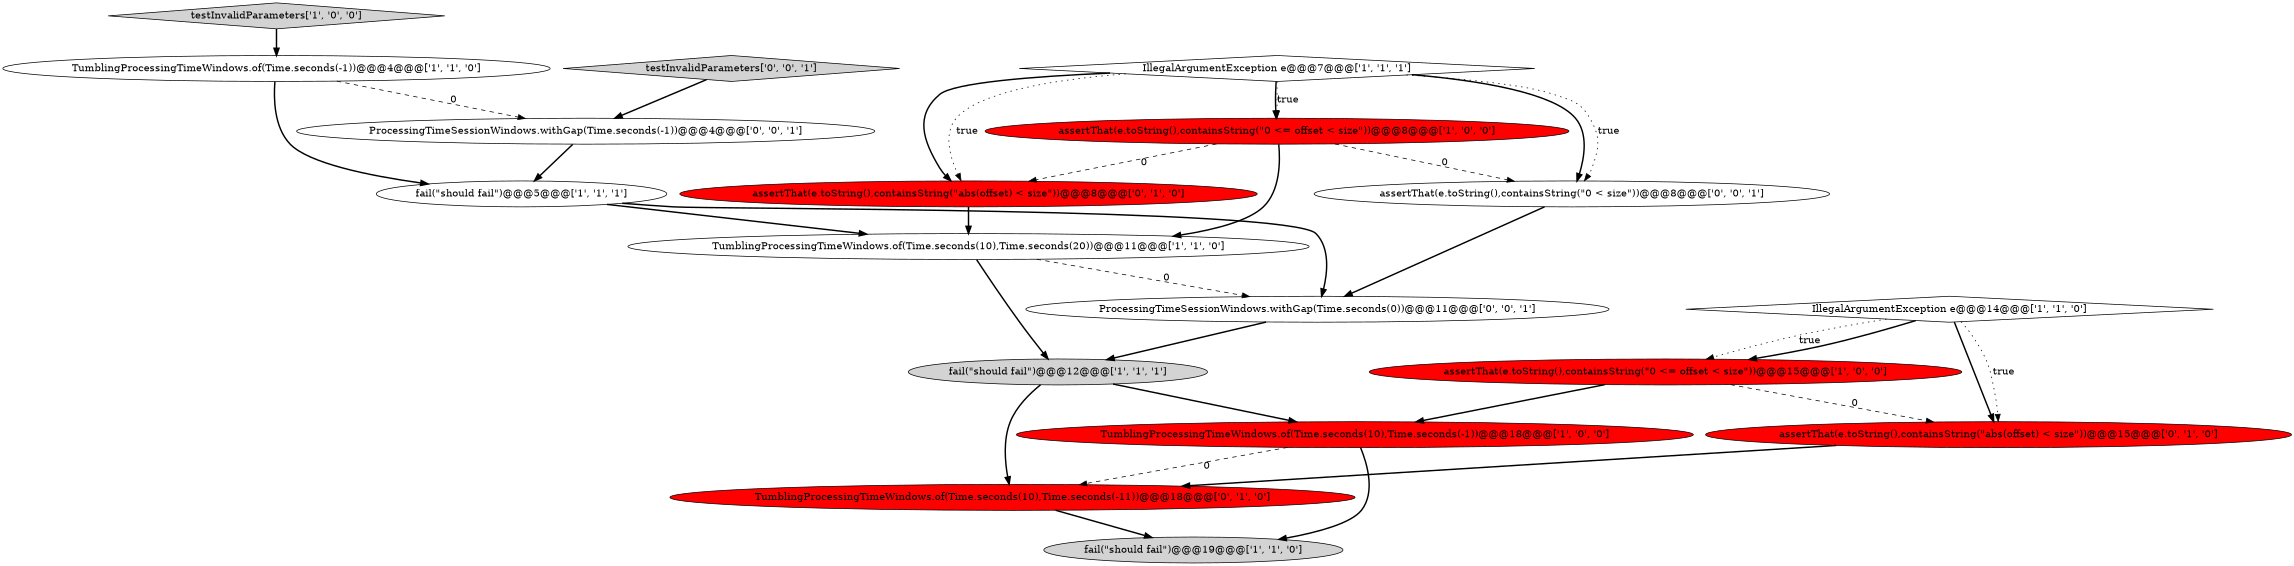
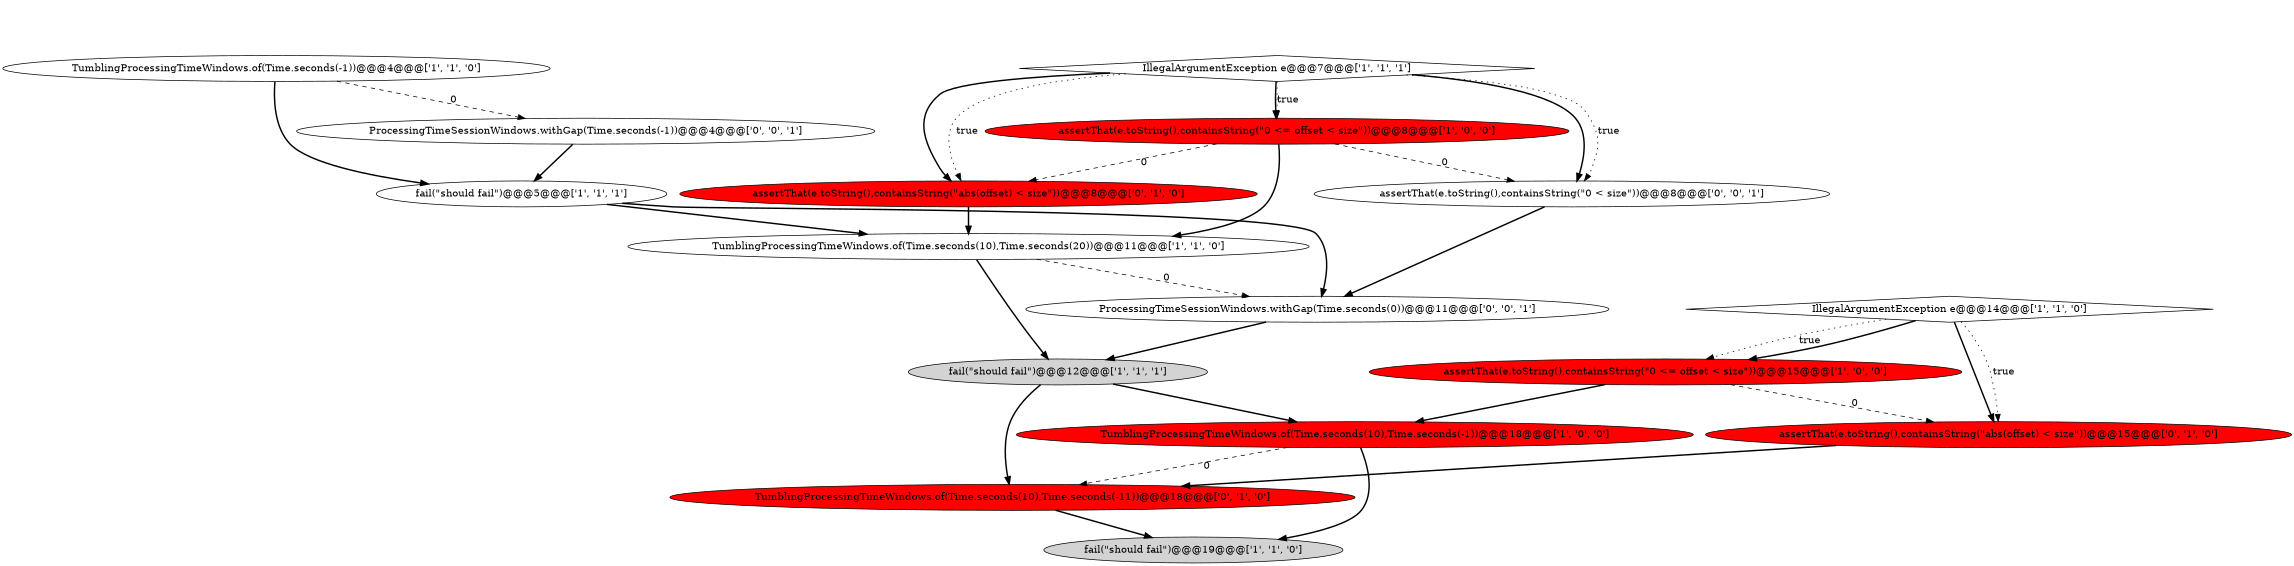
  digraph {
    node [fillcolor=white shape=ellipse style=filled]
    edge [style=bold]
-   n1 [fillcolor=lightgray label="testInvalidParameters['1', '0', '0']" shape=diamond]
    n2 [label="TumblingProcessingTimeWindows.of(Time.seconds(-1))@@@4@@@['1', '1', '0']"]
    n3 [label="ProcessingTimeSessionWindows.withGap(Time.seconds(-1))@@@4@@@['0', '0', '1']"]
    n4 [label="fail(\"should fail\")@@@5@@@['1', '1', '1']"]
    n5 [fillcolor=lightgray label="fail(\"should fail\")@@@12@@@['1', '1', '1']"]
    n6 [fillcolor=red label="TumblingProcessingTimeWindows.of(Time.seconds(10),Time.seconds(-11))@@@18@@@['0', '1', '0']"]
    n7 [fillcolor=red label="TumblingProcessingTimeWindows.of(Time.seconds(10),Time.seconds(-1))@@@18@@@['1', '0', '0']"]
    n8 [fillcolor=lightgray label="fail(\"should fail\")@@@19@@@['1', '1', '0']"]
    n9 [fillcolor=red label="assertThat(e.toString(),containsString(\"abs(offset) < size\"))@@@8@@@['0', '1', '0']"]
    n10 [label="TumblingProcessingTimeWindows.of(Time.seconds(10),Time.seconds(20))@@@11@@@['1', '1', '0']"]
    n11 [label="ProcessingTimeSessionWindows.withGap(Time.seconds(0))@@@11@@@['0', '0', '1']"]
    n12 [label="assertThat(e.toString(),containsString(\"0 < size\"))@@@8@@@['0', '0', '1']"]
    n13 [fillcolor=red label="assertThat(e.toString(),containsString(\"0 <= offset < size\"))@@@15@@@['1', '0', '0']"]
    n14 [fillcolor=red label="assertThat(e.toString(),containsString(\"abs(offset) < size\"))@@@15@@@['0', '1', '0']"]
    n15 [label="IllegalArgumentException e@@@14@@@['1', '1', '0']" shape=diamond]
    n16 [label="IllegalArgumentException e@@@7@@@['1', '1', '1']" shape=diamond]
    n17 [fillcolor=red label="assertThat(e.toString(),containsString(\"0 <= offset < size\"))@@@8@@@['1', '0', '0']"]
-   n18 [fillcolor=lightgray label="testInvalidParameters['0', '0', '1']" shape=diamond]
-   n1 -> n2
    n2 -> n3 [label=0 style=dashed]
    n2 -> n4
    n3 -> n4
    n4 -> n10
    n4 -> n11
    n5 -> n6
    n5 -> n7
    n6 -> n8
    n7 -> n6 [label=0 style=dashed]
    n7 -> n8
    n9 -> n10
    n10 -> n5
    n10 -> n11 [label=0 style=dashed]
    n11 -> n5
    n12 -> n11
    n13 -> n7
    n13 -> n14 [label=0 style=dashed]
    n14 -> n6
    n15 -> n13 [label=true style=dotted]
    n15 -> n13
    n15 -> n14
    n15 -> n14 [label=true style=dotted]
    n16 -> n9
    n16 -> n9 [label=true style=dotted]
    n16 -> n12
    n16 -> n12 [label=true style=dotted]
    n16 -> n17
    n16 -> n17 [label=true style=dotted]
    n17 -> n9 [label=0 style=dashed]
    n17 -> n10
    n17 -> n12 [label=0 style=dashed]
-   n18 -> n3
  }
